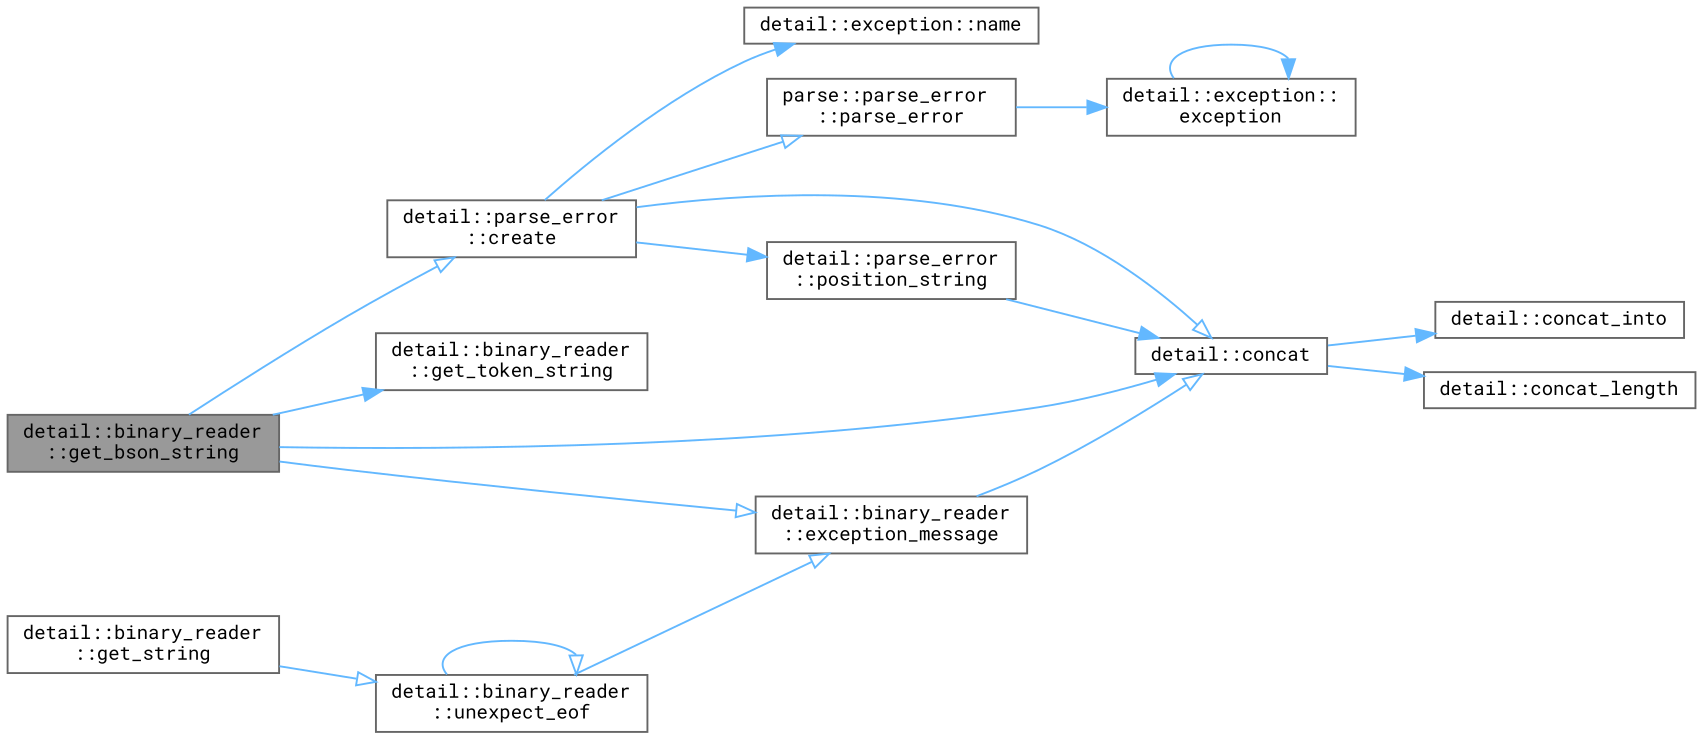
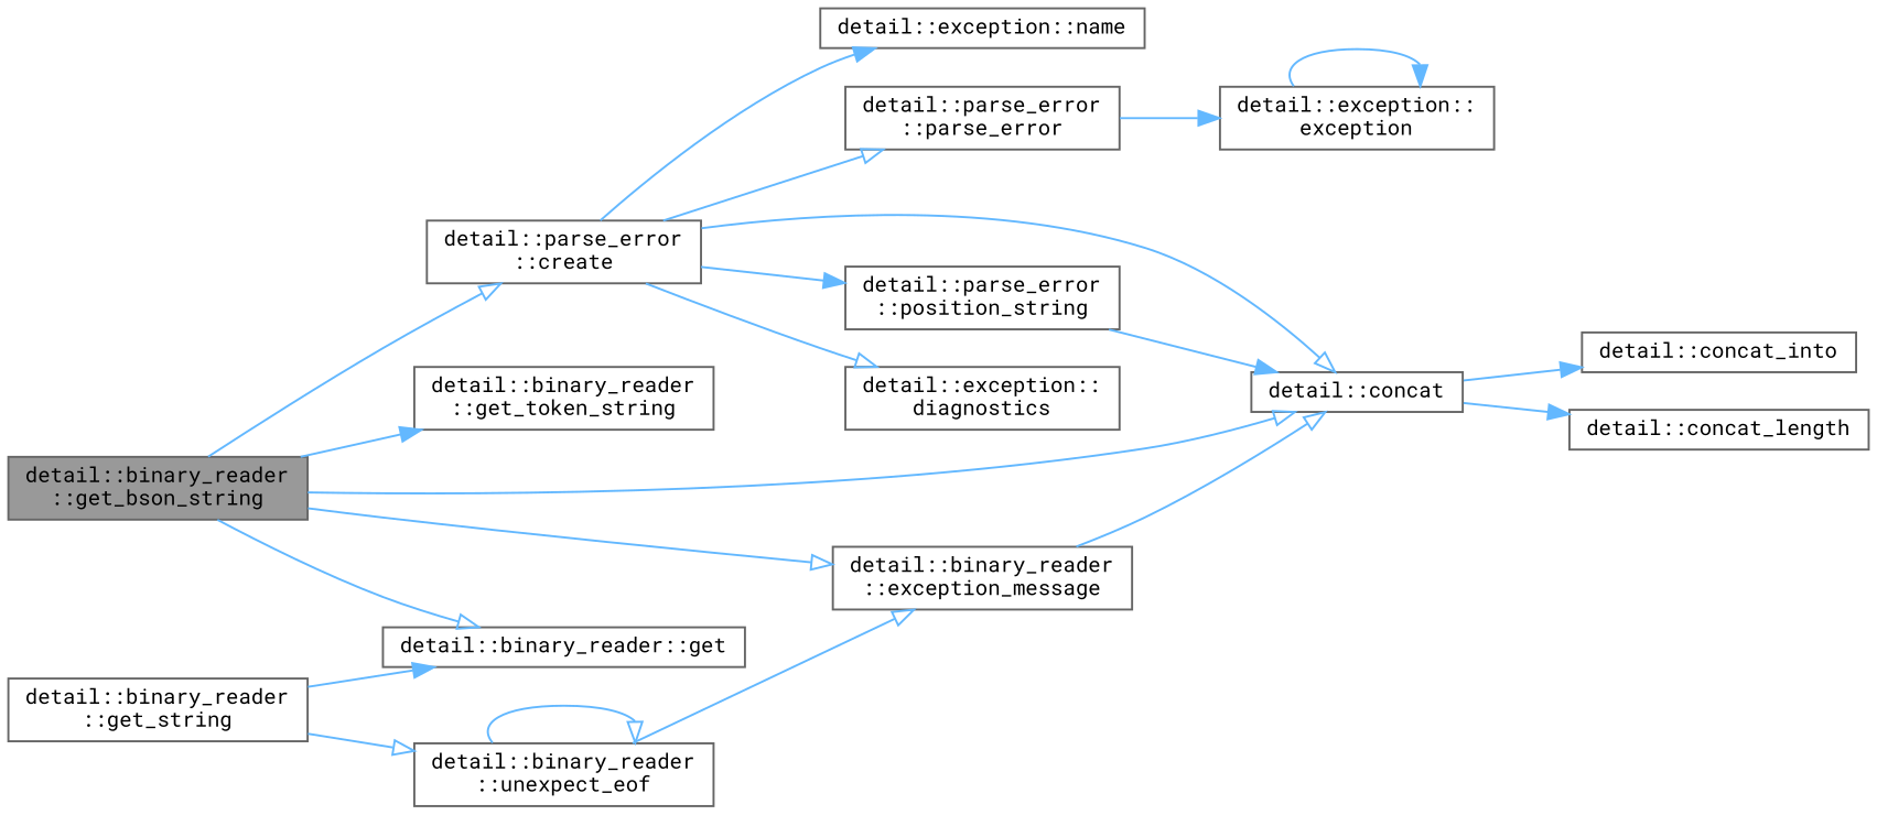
  digraph {
    fontname="Roboto Mono"
    rankdir=LR
    node [color=grey40 fillcolor=white fontname="Roboto Mono" fontsize=10 shape=box style=filled]
    edge [arrowhead=normal color=steelblue1 fontname="Roboto Mono" fontsize=10 labelfontname=Helvetica labelfontsize=10 style=solid]
    n1 [color=gray40 fillcolor=grey60 fontcolor=black height=0.2 label="detail::binary_reader\l::get_bson_string" width=0.4]
    n2 [height=0.2 label="detail::concat" width=0.4]
    n3 [height=0.2 label="detail::parse_error\l::create" width=0.4]
    n4 [height=0.2 label="detail::binary_reader\l::exception_message" width=0.4]
+   n5 [height=0.2 label="detail::binary_reader::get" width=0.4]
    n6 [height=0.2 label="detail::binary_reader\l::get_token_string" width=0.4]
    n7 [height=0.2 label="detail::concat_into" width=0.4]
    n8 [height=0.2 label="detail::concat_length" width=0.4]
+   n9 [height=0.2 label="detail::exception::\ldiagnostics" width=0.4]
    n10 [height=0.2 label="detail::exception::name" width=0.4]
-   n11 [height=0.2 label="parse::parse_error\l::parse_error" width=0.4]
+   n11 [height=0.2 label="detail::parse_error\l::parse_error" width=0.4]
    n12 [height=0.2 label="detail::parse_error\l::position_string" width=0.4]
    n13 [height=0.2 label="detail::binary_reader\l::get_string" width=0.4]
    n14 [height=0.2 label="detail::binary_reader\l::unexpect_eof" width=0.4]
    n15 [height=0.2 label="detail::exception::\lexception" width=0.4]
-   n1 -> n2
+   n1 -> n2 [arrowhead=onormal]
    n1 -> n3 [arrowhead=onormal]
    n1 -> n4 [arrowhead=onormal]
+   n1 -> n5 [arrowhead=onormal]
    n1 -> n6
    n2 -> n7
    n2 -> n8
    n3 -> n2 [arrowhead=onormal]
+   n3 -> n9 [arrowhead=onormal]
    n3 -> n10
    n3 -> n11 [arrowhead=onormal]
    n3 -> n12
    n4 -> n2 [arrowhead=onormal]
    n11 -> n15
    n12 -> n2
+   n13 -> n5
    n13 -> n14 [arrowhead=onormal]
    n14 -> n4 [arrowhead=onormal]
    n14 -> n14 [arrowhead=onormal]
    n15 -> n15
  }
